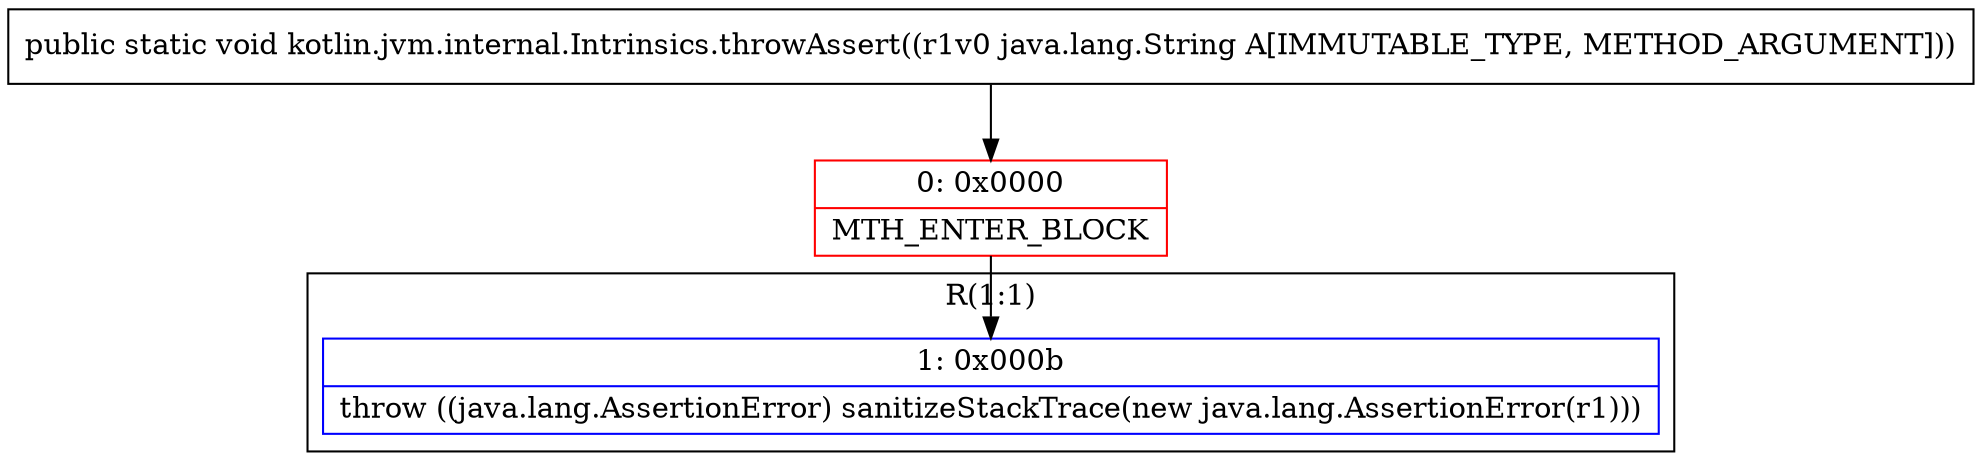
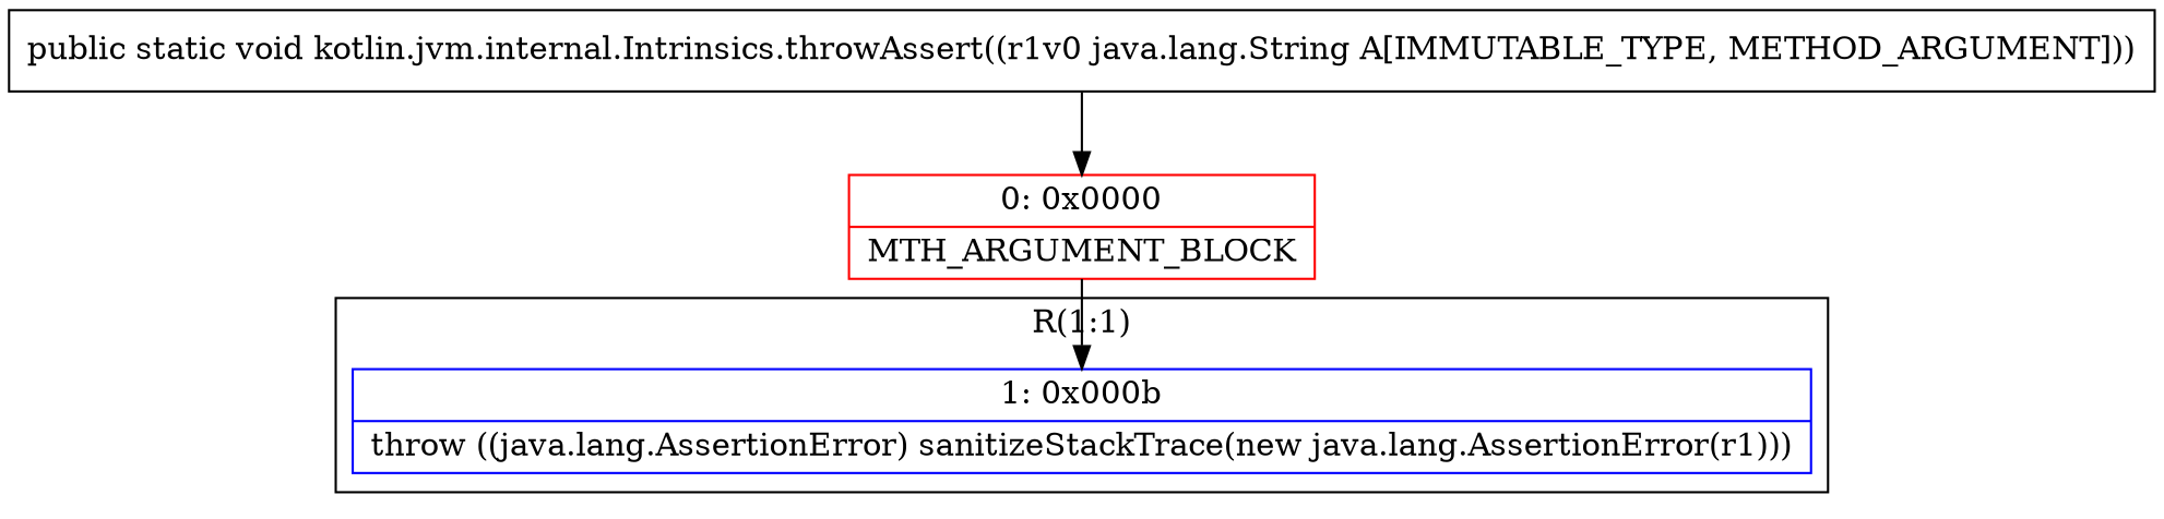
  digraph {
    node [shape=record]
    n1 [color=blue label="{1\:\ 0x000b|throw ((java.lang.AssertionError) sanitizeStackTrace(new java.lang.AssertionError(r1)))\l}"]
-   n2 [color=red label="{0\:\ 0x0000|MTH_ENTER_BLOCK\l}"]
+   n2 [color=red label="{0\:\ 0x0000|MTH_ARGUMENT_BLOCK\l}"]
    n3 [label="{public static void kotlin.jvm.internal.Intrinsics.throwAssert((r1v0 java.lang.String A[IMMUTABLE_TYPE, METHOD_ARGUMENT])) }"]
    subgraph cluster_1 {
      label="R(1:1)"
      n1
    }
    n2 -> n1
    n3 -> n2
  }
